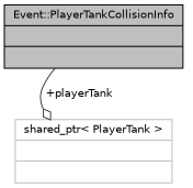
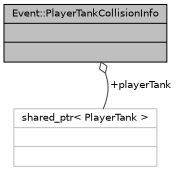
  digraph {
    node [fontname=Helvetica fontsize=10 shape=record]
    n1 [color=black fillcolor=grey75 fontcolor=black height=0.2 label="{Event::PlayerTankCollisionInfo\n||}" style=filled width=0.4]
    n2 [color=grey75 height=0.2 label="{shared_ptr\< PlayerTank \>\n||}" width=0.4]
-   n1 -> n2 [arrowhead=odiamond color=grey25 fontname=Helvetica fontsize=10 label=" +playerTank" labelfontname=Helvetica labelfontsize=10 style=solid]
+   n2 -> n1 [arrowhead=odiamond color=grey25 fontname=Helvetica fontsize=10 label=" +playerTank" labelfontname=Helvetica labelfontsize=10 style=solid]
  }
